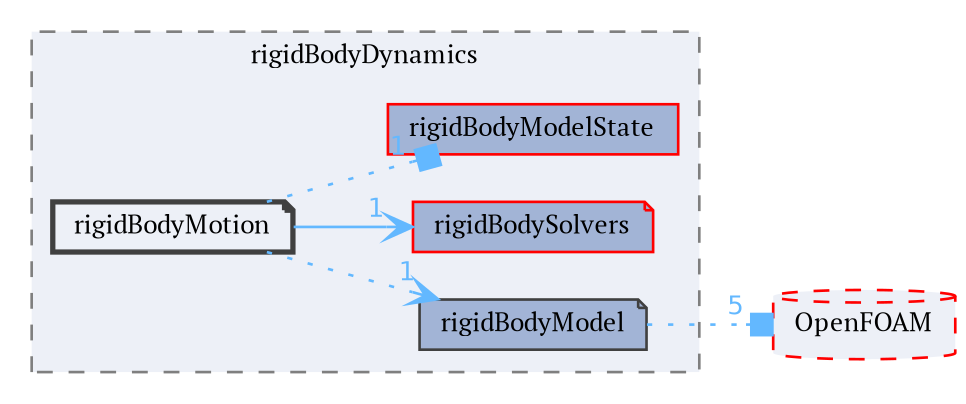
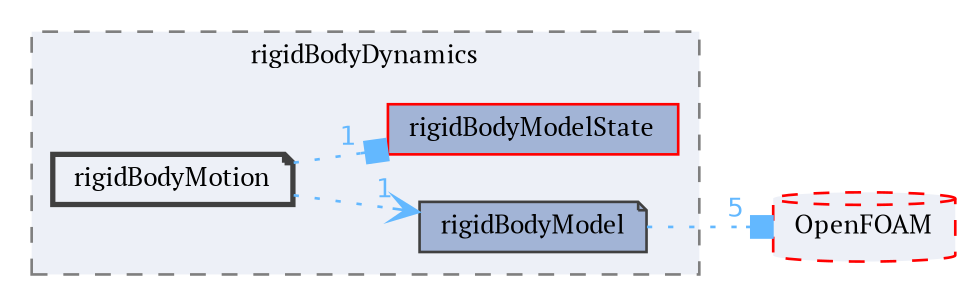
  digraph {
    compound=true
    fontname="PT Serif"
    rankdir=LR
    node [color=red fillcolor="#a2b4d6" fontname="PT Serif" fontsize=10 shape=note style=filled]
    edge [arrowhead=box color=steelblue1 fontcolor=steelblue1 fontname="PT Serif" fontsize=10 headlabel=1 labeldistance=1.5 labelfontname=Helvetica labelfontsize=10 style=dotted]
    n1 [color=grey25 height=0.2 label=rigidBodyModel width=0.4]
-   n2 [height=0.2 label=rigidBodySolvers width=0.4]
    n3 [height=0.2 label=rigidBodyModelState shape=box width=0.4]
    n4 [color=grey25 fillcolor="#edf0f7" height=0.2 label=rigidBodyMotion style="filled,bold" width=0.4]
    n5 [fillcolor="#edf0f7" height=0.2 label=OpenFOAM shape=cylinder style="filled,dashed" width=0.4]
    subgraph cluster_1 {
      bgcolor="#edf0f7"
      fontsize=10
      label=rigidBodyDynamics
      pencolor=grey50
      style="filled,dashed"
      n1
-     n2
      n3
      n4
    }
    n1 -> n5 [headlabel=5]
    n4 -> n1 [arrowhead=vee]
-   n4 -> n2 [arrowhead=vee style=solid]
    n4 -> n3
  }
